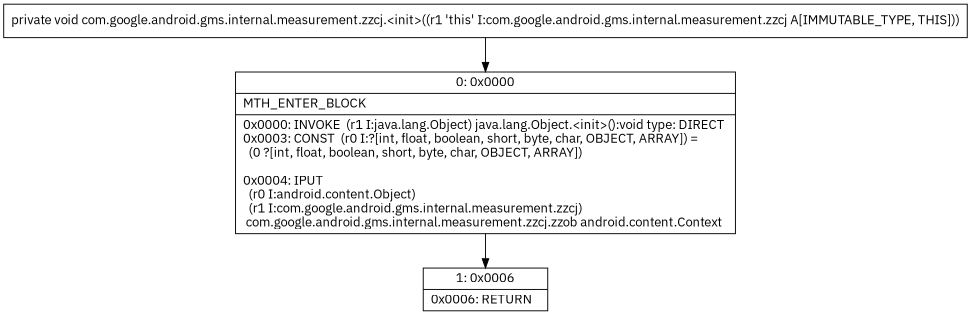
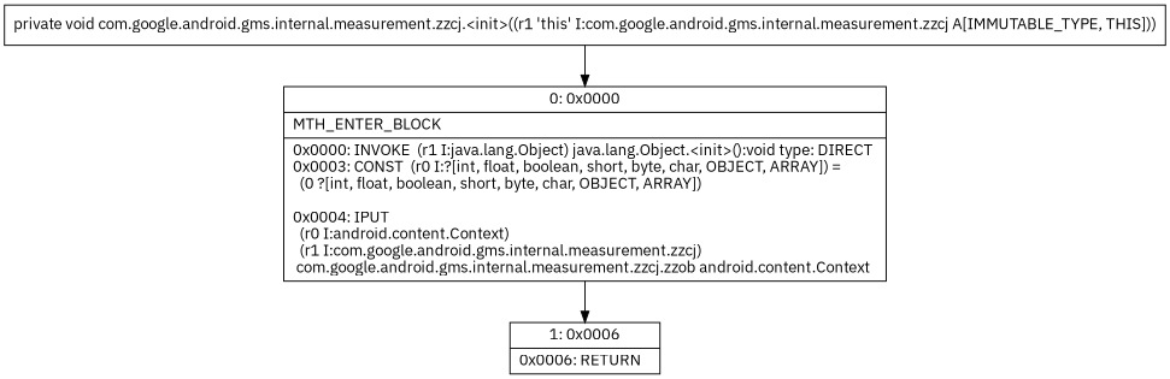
  digraph {
    fontname="IBM Plex Sans"
    node [shape=record fontname="IBM Plex Sans"]
    edge [fontname="IBM Plex Sans"]
-   n1 [label="{0\:\ 0x0000|MTH_ENTER_BLOCK\l|0x0000: INVOKE  (r1 I:java.lang.Object) java.lang.Object.\<init\>():void type: DIRECT \l0x0003: CONST  (r0 I:?[int, float, boolean, short, byte, char, OBJECT, ARRAY]) = \l  (0 ?[int, float, boolean, short, byte, char, OBJECT, ARRAY])\l \l0x0004: IPUT  \l  (r0 I:android.content.Object)\l  (r1 I:com.google.android.gms.internal.measurement.zzcj)\l com.google.android.gms.internal.measurement.zzcj.zzob android.content.Context \l}"]
+   n1 [label="{0\:\ 0x0000|MTH_ENTER_BLOCK\l|0x0000: INVOKE  (r1 I:java.lang.Object) java.lang.Object.\<init\>():void type: DIRECT \l0x0003: CONST  (r0 I:?[int, float, boolean, short, byte, char, OBJECT, ARRAY]) = \l  (0 ?[int, float, boolean, short, byte, char, OBJECT, ARRAY])\l \l0x0004: IPUT  \l  (r0 I:android.content.Context)\l  (r1 I:com.google.android.gms.internal.measurement.zzcj)\l com.google.android.gms.internal.measurement.zzcj.zzob android.content.Context \l}"]
    n2 [label="{1\:\ 0x0006|0x0006: RETURN   \l}"]
    n3 [label="{private void com.google.android.gms.internal.measurement.zzcj.\<init\>((r1 'this' I:com.google.android.gms.internal.measurement.zzcj A[IMMUTABLE_TYPE, THIS])) }"]
    n1 -> n2
    n3 -> n1
  }
